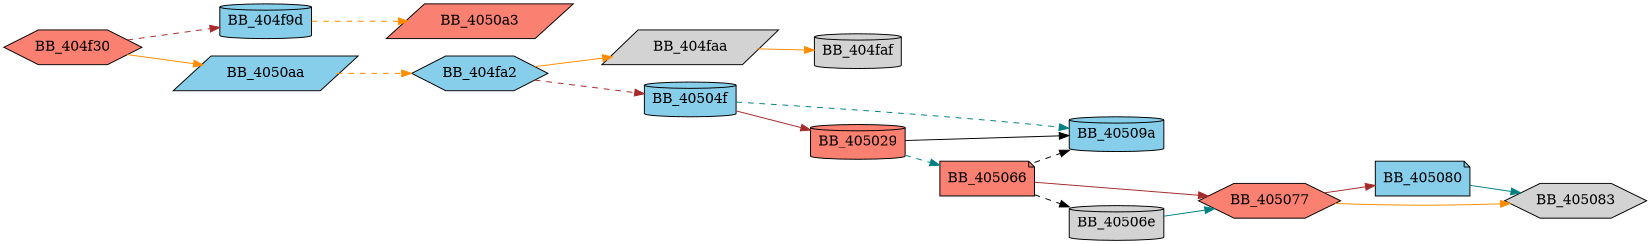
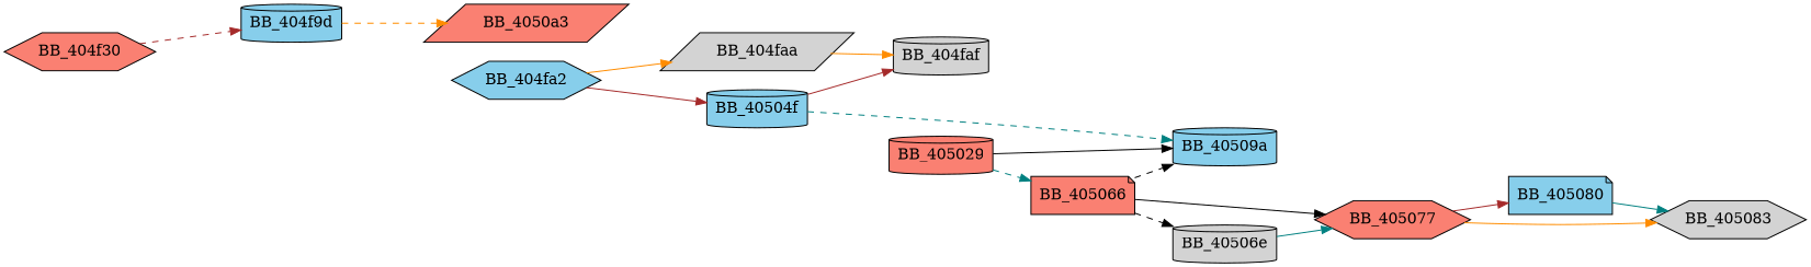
  digraph {
    rankdir=LR
    node [fillcolor=skyblue shape=cylinder style=filled]
    edge [color=darkorange style=solid]
    BB_404f30 [fillcolor=salmon shape=hexagon]
    BB_404f9d
-   BB_4050aa [shape=parallelogram]
    BB_4050a3 [fillcolor=salmon shape=parallelogram]
    BB_404fa2 [shape=hexagon]
    BB_404faa [fillcolor=lightgrey shape=parallelogram]
    BB_40504f
    BB_404faf [fillcolor=lightgrey]
    n9 [fillcolor=salmon label=BB_405029]
    BB_40509a
    BB_405066 [fillcolor=salmon shape=note]
    BB_40506e [fillcolor=lightgrey]
    BB_405077 [fillcolor=salmon shape=hexagon]
    BB_405080 [shape=note]
    BB_405083 [fillcolor=lightgrey shape=hexagon]
    BB_404f30 -> BB_404f9d [color=brown style=dashed]
-   BB_404f30 -> BB_4050aa
    BB_404f9d -> BB_4050a3 [style=dashed]
-   BB_4050aa -> BB_404fa2 [style=dashed]
    BB_404fa2 -> BB_404faa
-   BB_404fa2 -> BB_40504f [color=brown style=dashed]
+   BB_404fa2 -> BB_40504f [color=brown]
    BB_404faa -> BB_404faf
-   BB_40504f -> n9 [color=brown]
+   BB_40504f -> BB_404faf [color=brown]
    BB_40504f -> BB_40509a [color=teal style=dashed]
    n9 -> BB_40509a [color=black]
    n9 -> BB_405066 [color=teal style=dashed]
    BB_405066 -> BB_40509a [color=black style=dashed]
    BB_405066 -> BB_40506e [color=black style=dashed]
-   BB_405066 -> BB_405077 [color=brown]
+   BB_405066 -> BB_405077 [color=black]
    BB_40506e -> BB_405077 [color=teal]
    BB_405077 -> BB_405080 [color=brown]
    BB_405077 -> BB_405083
    BB_405080 -> BB_405083 [color=teal]
  }
